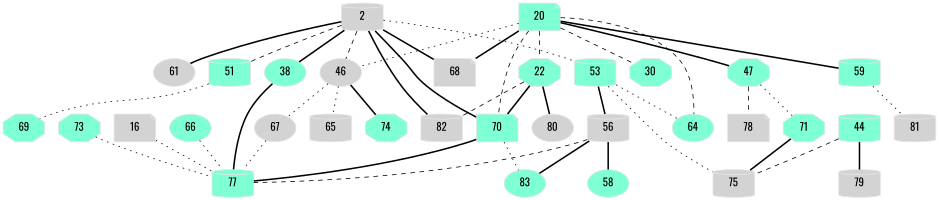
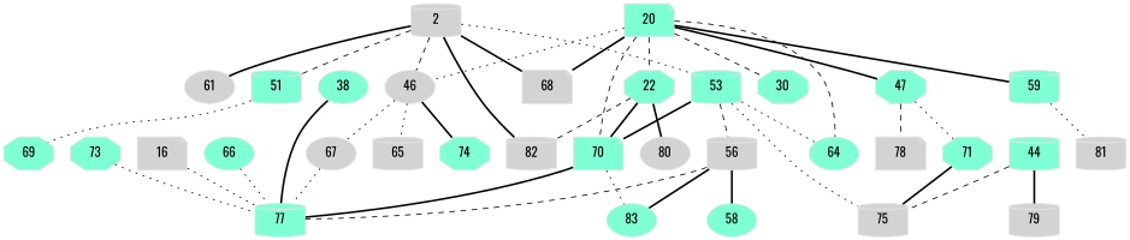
  graph {
    fontname=Oswald
    node [color=gray90 fillcolor=aquamarine fontname=Oswald shape=cylinder style=filled]
    edge [fontname=Oswald style=bold]
    38 [shape=ellipse super="+1+35"]
    77 [super="+50+49+60+72"]
    2 [fillcolor=lightgrey]
    46 [fillcolor=lightgrey shape=ellipse super="+19+25"]
    51 [super="+37"]
    53 [super="+4+23"]
    61 [fillcolor=lightgrey shape=ellipse super="+57"]
    68 [fillcolor=lightgrey shape=note super="+8"]
    70 [shape=note super="+3+21"]
    82 [fillcolor=lightgrey super="+52+63"]
    65 [fillcolor=lightgrey]
    67 [fillcolor=lightgrey shape=ellipse]
    74 [shape=octagon super="+34"]
    69 [shape=octagon]
    64 [shape=ellipse super="+62"]
    75 [fillcolor=lightgrey super="+39+48"]
    56 [fillcolor=lightgrey super="+26+32+42"]
    83 [shape=ellipse]
    20 [shape=note super="+10+9"]
    22 [shape=octagon]
    30 [shape=octagon super="+14"]
    47 [shape=octagon super="+33+40"]
    59
    80 [fillcolor=lightgrey shape=ellipse]
    71 [shape=octagon]
    78 [fillcolor=lightgrey shape=note]
    81 [fillcolor=lightgrey]
    44
    79 [fillcolor=lightgrey]
    58 [shape=ellipse]
    66 [shape=ellipse]
    73 [shape=octagon super="+28"]
    n33 [fillcolor=lightgrey label=16 shape=note]
    38 -- 77 [weight=2]
-   2 -- 38 [weight=2]
    2 -- 46 [style=dashed]
    2 -- 51 [style=dashed]
    2 -- 53 [style=dotted]
    2 -- 61
    2 -- 68
-   2 -- 70 [weight=2]
+   53 -- 70 [weight=2]
    2 -- 82
    46 -- 65 [style=dotted]
    46 -- 67 [style=dotted]
    46 -- 74
    51 -- 69 [style=dotted]
    53 -- 64 [style=dotted]
    53 -- 75 [style=dotted weight=2]
-   53 -- 56
+   53 -- 56 [style=dashed]
    70 -- 77
    70 -- 83 [style=dotted]
    67 -- 77 [style=dotted]
    56 -- 77 [style=dashed]
    56 -- 83
    56 -- 58
    20 -- 46 [style=dotted weight=2]
    20 -- 68
    20 -- 70 [style=dashed]
    20 -- 64 [style=dashed]
    20 -- 22 [style=dashed]
    20 -- 30 [style=dashed]
    20 -- 47
    20 -- 59
    22 -- 70 [weight=2]
    22 -- 82 [style=dashed]
    22 -- 80
    47 -- 71 [style=dotted]
    47 -- 78 [style=dashed]
    59 -- 81 [style=dotted]
    71 -- 75
    44 -- 75 [style=dashed]
    44 -- 79
    66 -- 77 [style=dotted]
    73 -- 77 [style=dotted]
    n33 -- 77 [style=dotted]
  }
